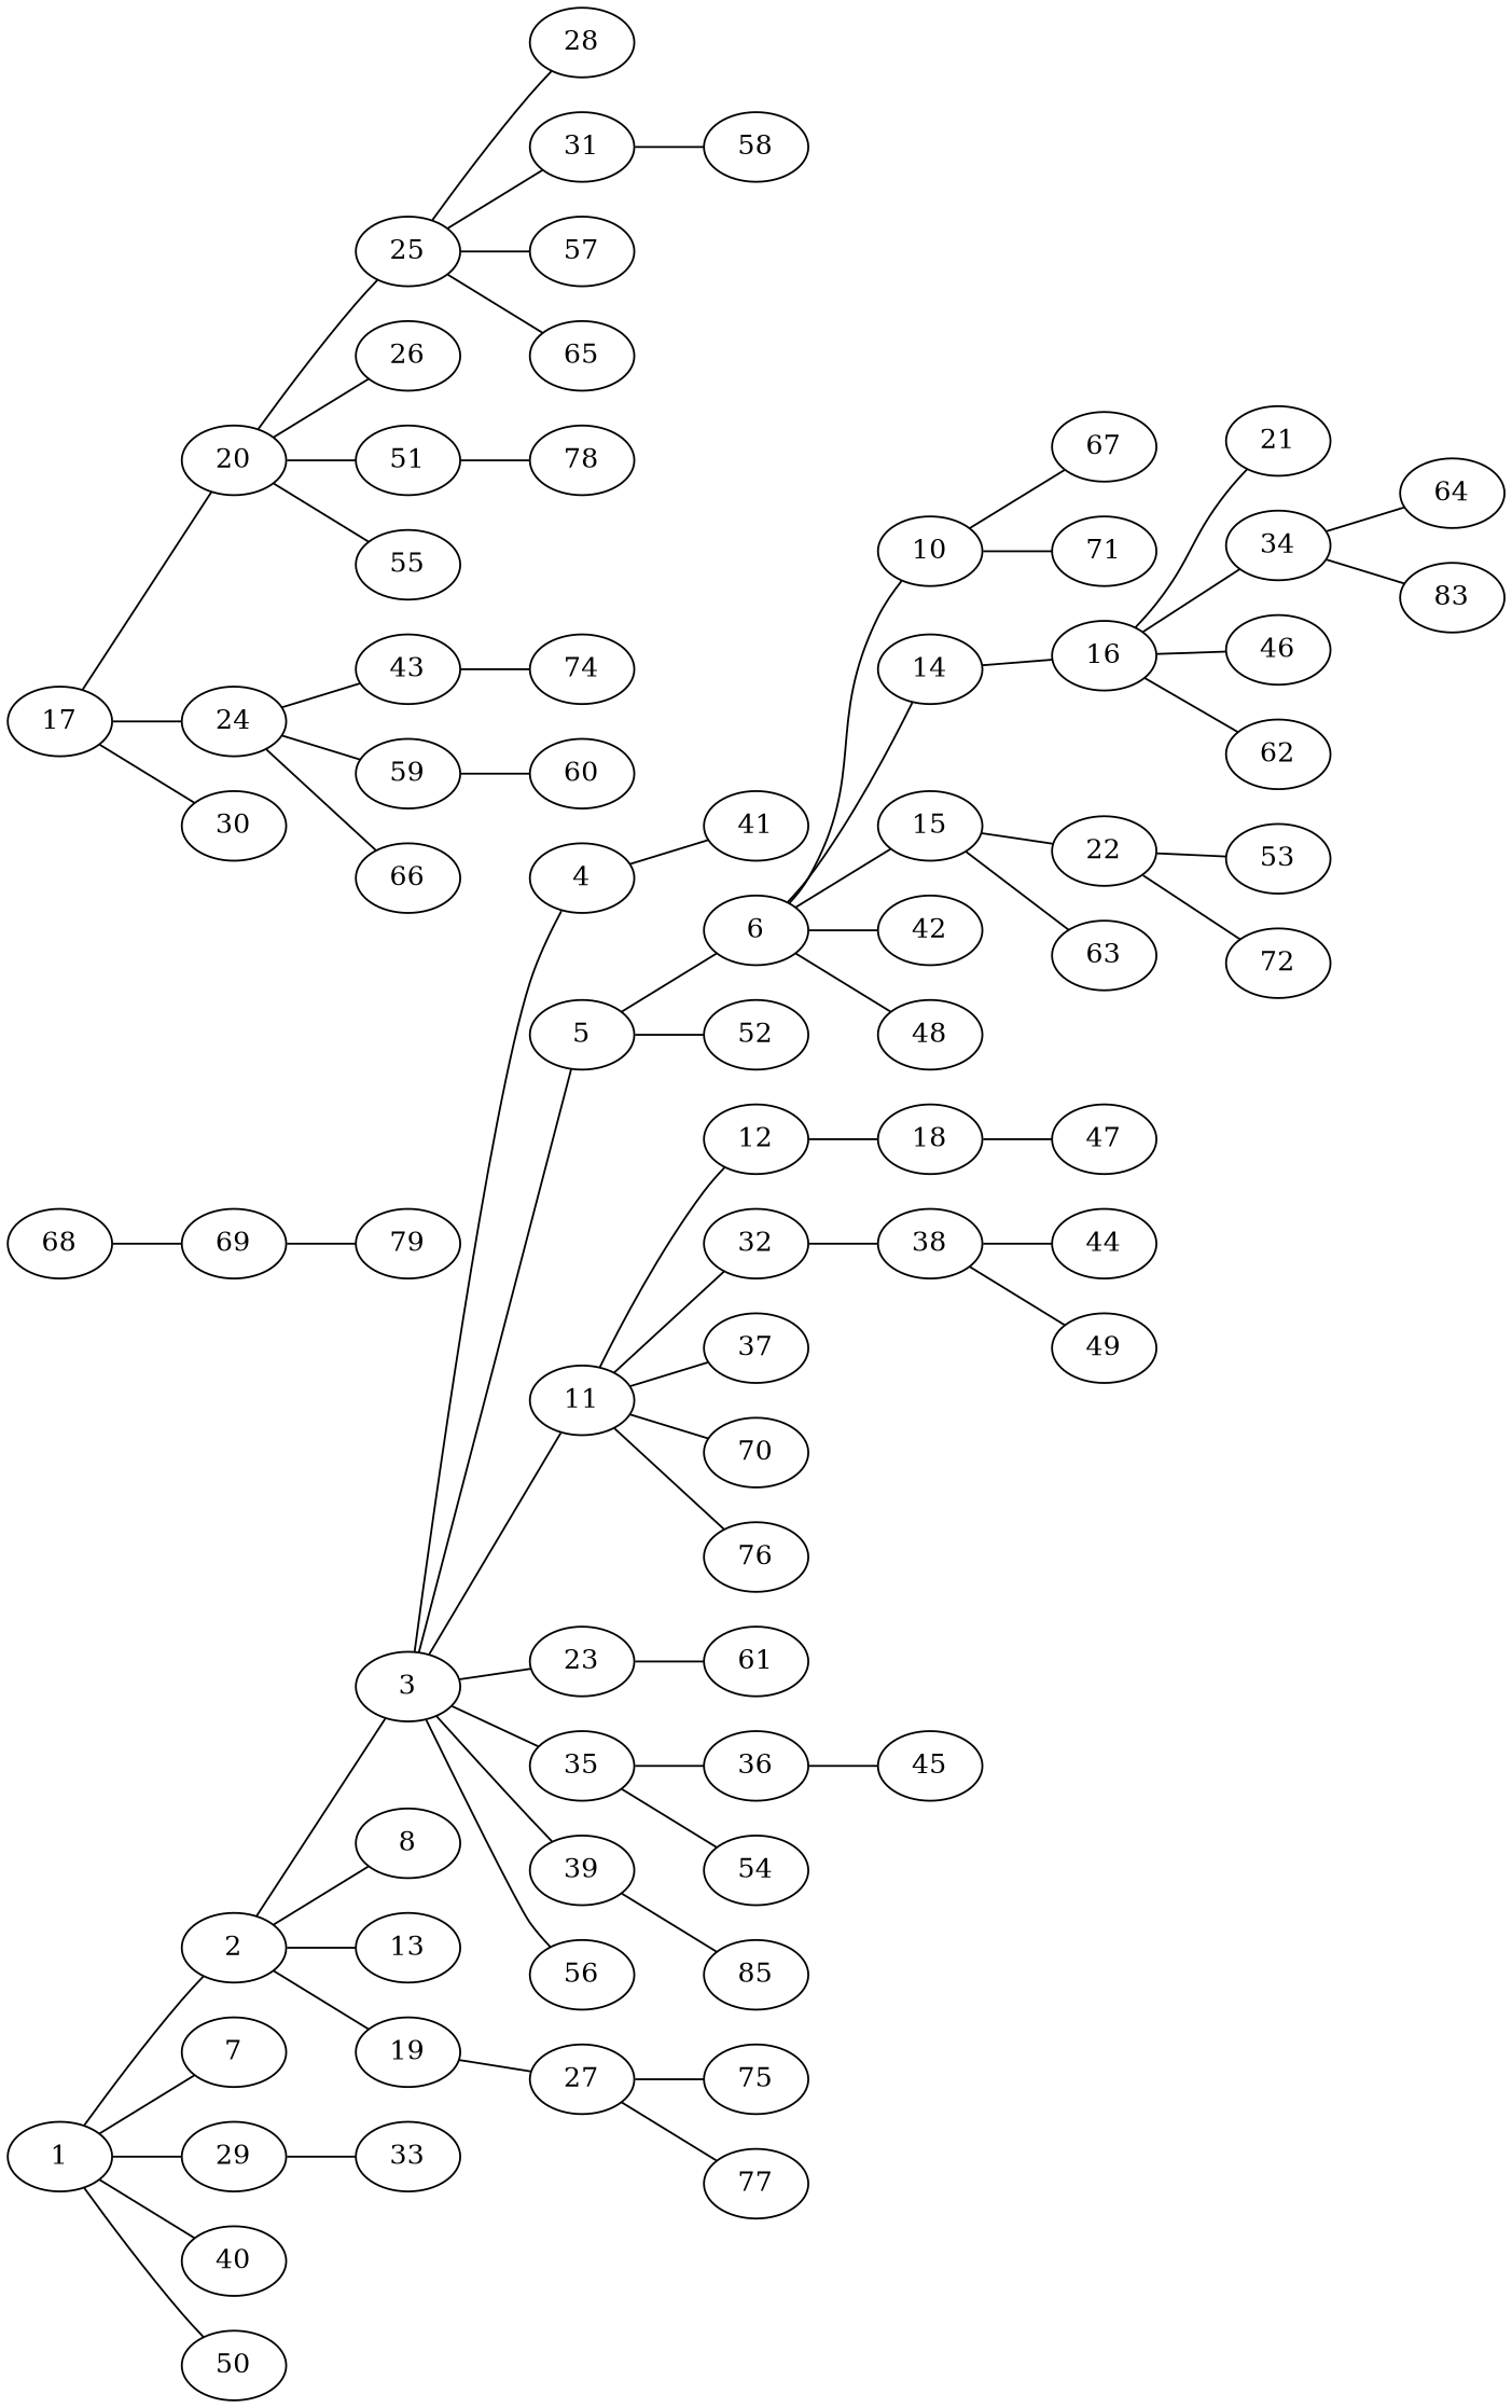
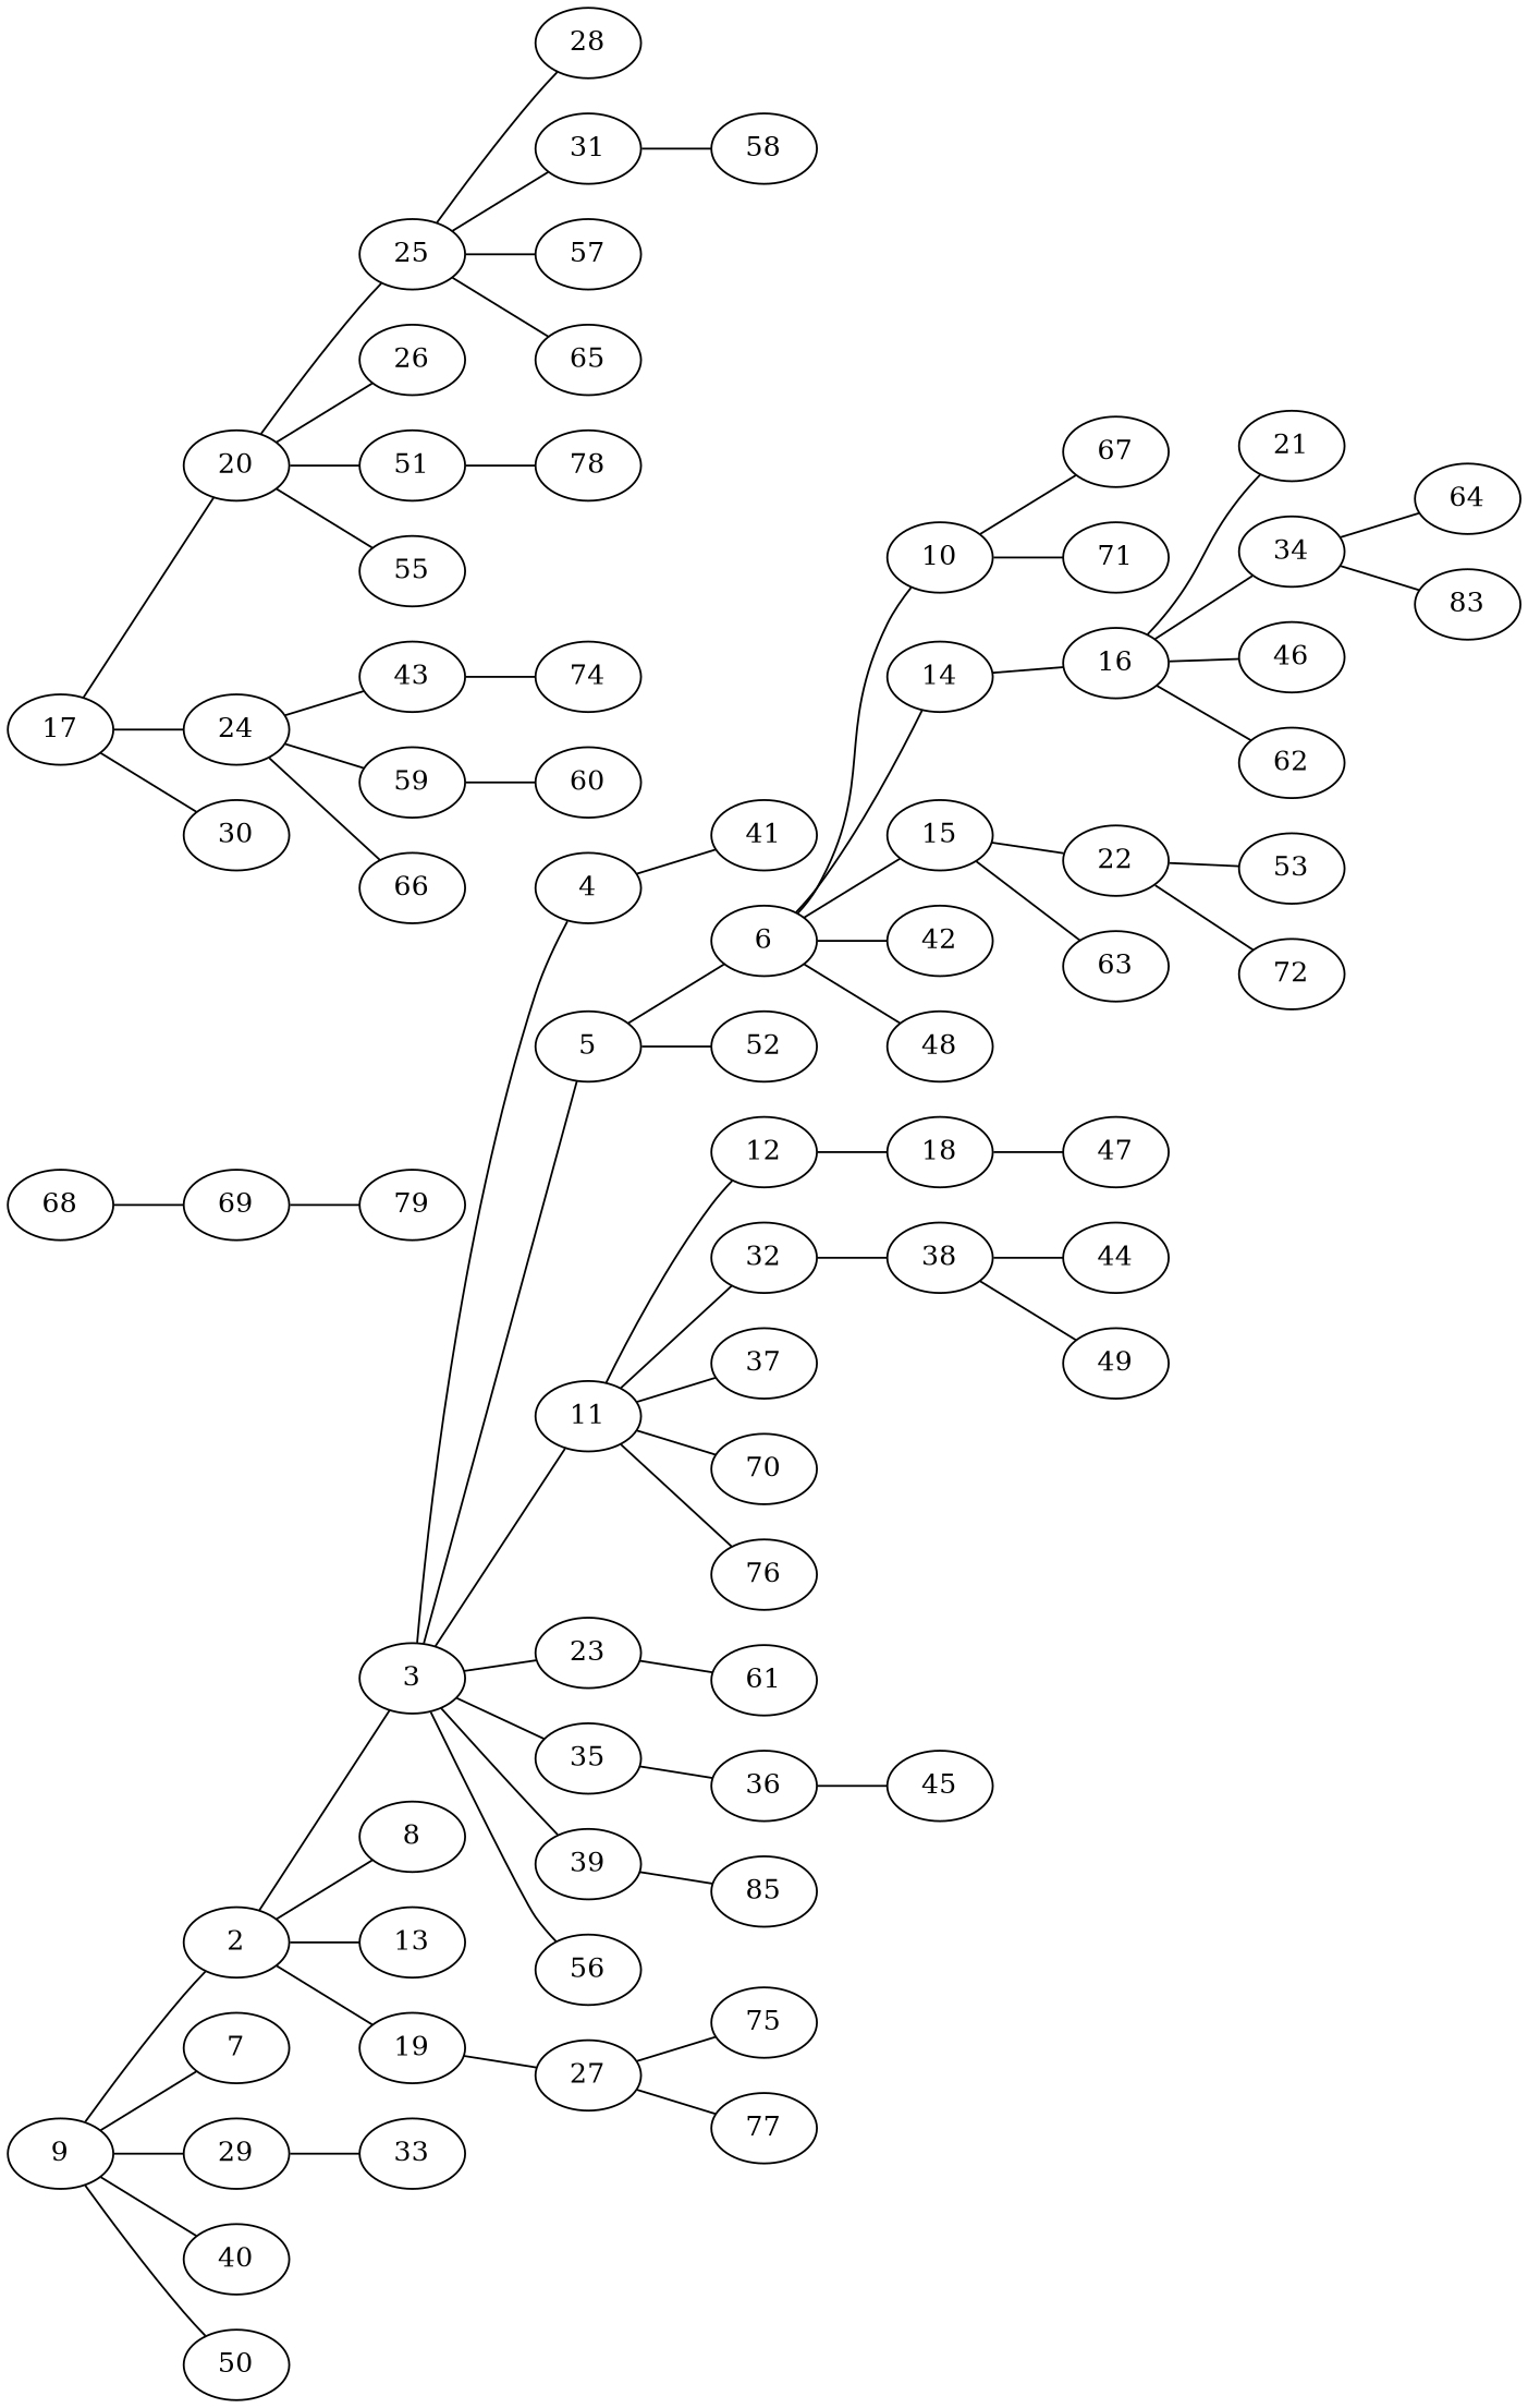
  graph {
    rankdir=LR
-   1
+   1 [label=9]
    2
    7
    29
    40
    50
    3
    8
    13
    19
    33
    4
    5
    11
    23
    35
    39
    56
    27
    41
    6
    52
    12
    32
    37
    70
    76
    61
    36
-   54
    n31 [label=85]
    75
    77
    68
    69
    10
    14
    15
    42
    48
    18
    38
    45
    17
    20
    24
    30
    67
    71
    16
    22
    63
    21
    34
    46
    62
    53
    72
    25
    26
    51
    55
    43
    59
    66
    47
    44
    49
    64
    n70 [label=83]
    28
    31
    57
    65
    78
    74
    60
    79
    58
    1 -- 2
    1 -- 7
    1 -- 29
    1 -- 40
    1 -- 50
    2 -- 3
    2 -- 8
    2 -- 13
    2 -- 19
    29 -- 33
    3 -- 4
    3 -- 5
    3 -- 11
    3 -- 23
    3 -- 35
    3 -- 39
    3 -- 56
    19 -- 27
    4 -- 41
    5 -- 6
    5 -- 52
    11 -- 12
    11 -- 32
    11 -- 37
    11 -- 70
    11 -- 76
    23 -- 61
    35 -- 36
-   35 -- 54
    39 -- n31
    27 -- 75
    27 -- 77
    6 -- 10
    6 -- 14
    6 -- 15
    6 -- 42
    6 -- 48
    12 -- 18
    32 -- 38
    36 -- 45
    68 -- 69
    69 -- 79
    10 -- 67
    10 -- 71
    14 -- 16
    15 -- 22
    15 -- 63
    18 -- 47
    38 -- 44
    38 -- 49
    17 -- 20
    17 -- 24
    17 -- 30
    20 -- 25
    20 -- 26
    20 -- 51
    20 -- 55
    24 -- 43
    24 -- 59
    24 -- 66
    16 -- 21
    16 -- 34
    16 -- 46
    16 -- 62
    22 -- 53
    22 -- 72
    34 -- 64
    34 -- n70
    25 -- 28
    25 -- 31
    25 -- 57
    25 -- 65
    51 -- 78
    43 -- 74
    59 -- 60
    31 -- 58
  }
